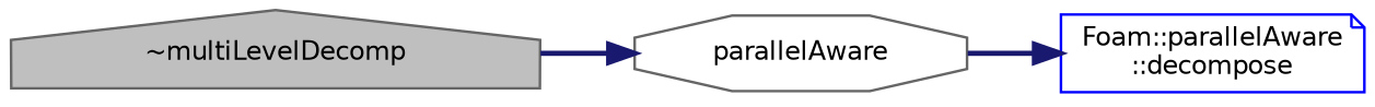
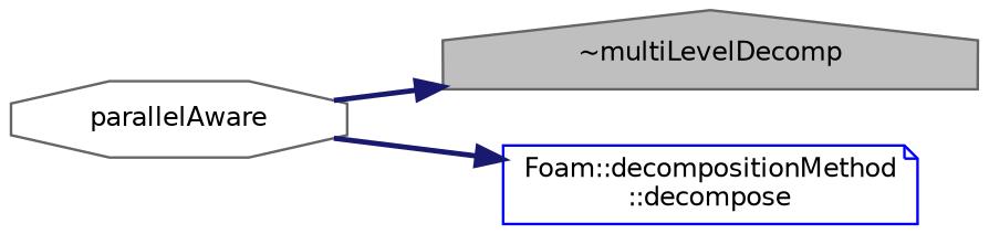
  digraph {
    rankdir=LR
    node [color=gray40 fontname=Helvetica fontsize=10]
    edge [color=midnightblue fontname=Helvetica fontsize=10 labelfontname=Helvetica labelfontsize=10 style=bold]
    n1 [fillcolor=grey75 fontcolor=black height=0.2 label="~multiLevelDecomp" shape=house style=filled width=0.4]
    n2 [height=0.2 label=parallelAware shape=octagon width=0.4]
-   n3 [color=blue height=0.2 label="Foam::parallelAware\l::decompose" shape=note width=0.4]
-   n1 -> n2
+   n3 [color=blue height=0.2 label="Foam::decompositionMethod\l::decompose" shape=note width=0.4]
+   n2 -> n1
    n2 -> n3
  }
